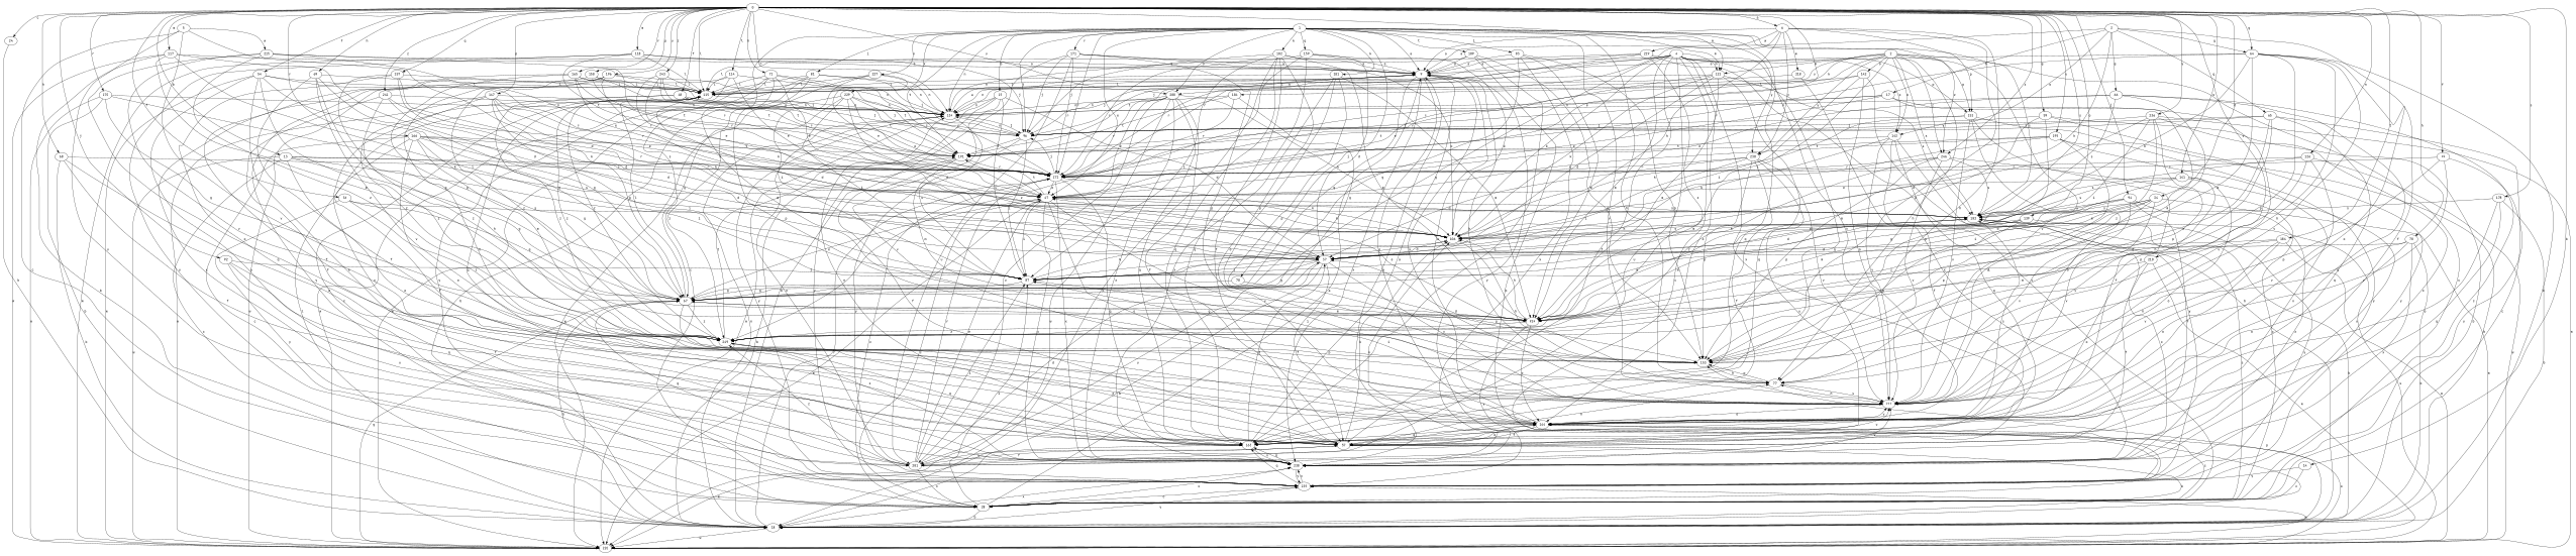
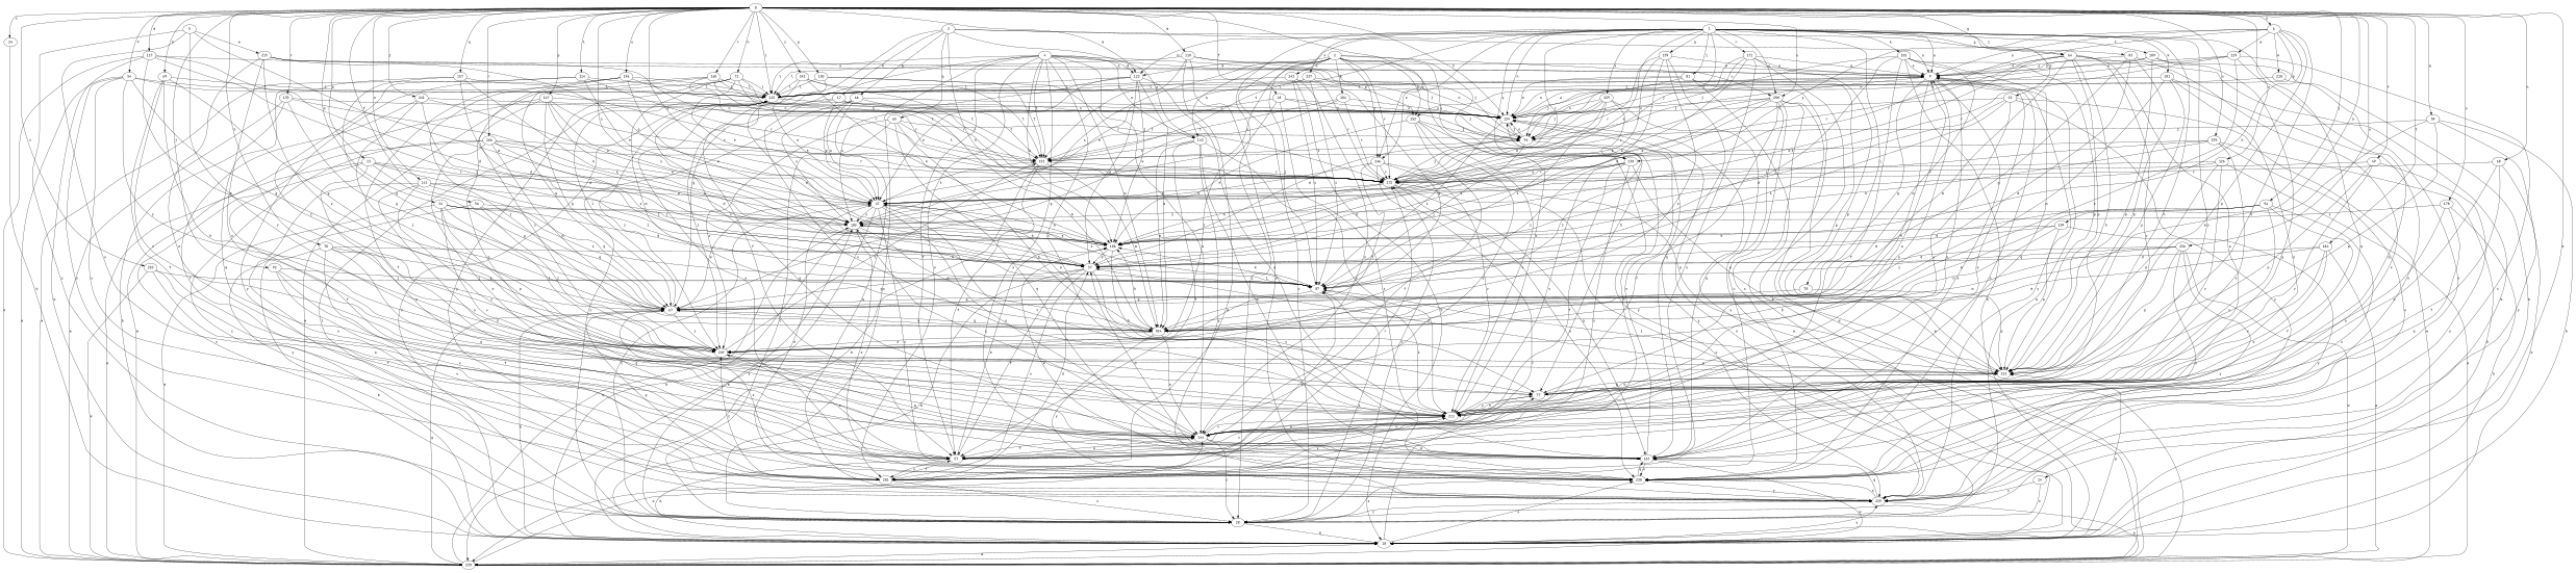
  strict digraph {
    fontname="JetBrains Mono"
    node [fontname="JetBrains Mono"]
    edge [fontname="JetBrains Mono"]
    0
    6
    13
    14
    24
    34
    47
    48
    49
    54
    56
    59
    64
    68
    69
    70
    71
    92
    94
    114
    115
    117
    118
    122
    126
    134
    139
    141
    147
    150
    157
    165
    166
    170
    178
    182
    184
    195
    196
    200
    210
    236
    241
    243
    246
    9
    77
    172
    238
    152
    106
    153
    218
    219
    28
    87
    67
    144
    220
    239
    18
    211
    37
    249
    191
    230
    96
    201
    n69 [label=924]
    57
    163
    1
    15
    78
    81
    83
    101
    102
    159
    171
    189
    227
    229
    2
    104
    142
    143
    3
    17
    65
    66
    4
    5
    215
    0 -> 6 [label=a]
    0 -> 13 [label=b]
    0 -> 14 [label=b]
    0 -> 24 [label=c]
    0 -> 34 [label=d]
    0 -> 47 [label=e]
    0 -> 48 [label=f]
    0 -> 49 [label=f]
    0 -> 54 [label=f]
    0 -> 56 [label=f]
    0 -> 59 [label=g]
    0 -> 64 [label=g]
    0 -> 68 [label=h]
    0 -> 69 [label=h]
    0 -> 70 [label=h]
    0 -> 71 [label=h]
    0 -> 92 [label=j]
    0 -> 94 [label=j]
    0 -> 114 [label=l]
    0 -> 115 [label=l]
    0 -> 117 [label=m]
    0 -> 118 [label=m]
    0 -> 122 [label=m]
    0 -> 126 [label=n]
    0 -> 134 [label=n]
    0 -> 139 [label=o]
    0 -> 141 [label=o]
    0 -> 147 [label=p]
    0 -> 150 [label=p]
    0 -> 157 [label=q]
    0 -> 165 [label=r]
    0 -> 166 [label=r]
    0 -> 170 [label=r]
    0 -> 178 [label=s]
    0 -> 182 [label=s]
    0 -> 184 [label=t]
    0 -> 195 [label=u]
    0 -> 196 [label=u]
    0 -> 200 [label=u]
    0 -> 210 [label=v]
    0 -> 236 [label=y]
    0 -> 241 [label=z]
    0 -> 243 [label=z]
    0 -> 246 [label=z]
    6 -> 9 [label=a]
    6 -> 77 [label=h]
    6 -> 172 [label=r]
    6 -> 238 [label=y]
    6 -> 152 [label=p]
    6 -> 106 [label=k]
    6 -> 153 [label=p]
    6 -> 218 [label=w]
    6 -> 219 [label=w]
    13 -> 182 [label=s]
    13 -> 172 [label=r]
    13 -> 28 [label=c]
    13 -> 87 [label=i]
    13 -> 67 [label=g]
    13 -> 144 [label=o]
    13 -> 220 [label=w]
    14 -> 28 [label=c]
    14 -> 239 [label=y]
    24 -> 18 [label=b]
    34 -> 182 [label=s]
    34 -> 153 [label=p]
    34 -> 87 [label=i]
    34 -> 220 [label=w]
    34 -> 211 [label=v]
    34 -> 37 [label=d]
    34 -> 249 [label=z]
    47 -> 182 [label=s]
    47 -> 106 [label=k]
    47 -> 28 [label=c]
    47 -> 87 [label=i]
    47 -> 144 [label=o]
    47 -> 220 [label=w]
    47 -> 211 [label=v]
    47 -> 191 [label=t]
    47 -> 230 [label=x]
    48 -> 134 [label=n]
    48 -> 249 [label=z]
    48 -> 191 [label=t]
    48 -> 230 [label=x]
    48 -> 96 [label=j]
    49 -> 172 [label=r]
    49 -> 153 [label=p]
    49 -> 239 [label=y]
    49 -> 211 [label=v]
    54 -> 115 [label=l]
    54 -> 172 [label=r]
    54 -> 67 [label=g]
    54 -> 220 [label=w]
    54 -> 249 [label=z]
    54 -> 230 [label=x]
    54 -> 201 [label=u]
    56 -> 182 [label=s]
    56 -> 67 [label=g]
    56 -> 239 [label=y]
    56 -> 249 [label=z]
    59 -> 153 [label=p]
    59 -> 239 [label=y]
    59 -> 18 [label=b]
    59 -> 96 [label=j]
    59 -> n69 [label=m]
    64 -> 9 [label=a]
    64 -> 77 [label=h]
    64 -> 172 [label=r]
    64 -> 106 [label=k]
    64 -> 153 [label=p]
    64 -> 144 [label=o]
    64 -> 18 [label=b]
    64 -> 211 [label=v]
    64 -> n69 [label=m]
    68 -> 172 [label=r]
    68 -> 144 [label=o]
    68 -> 18 [label=b]
    68 -> 57 [label=f]
    69 -> 115 [label=l]
    69 -> 77 [label=h]
    69 -> 67 [label=g]
    69 -> 211 [label=v]
    69 -> 57 [label=f]
    70 -> 77 [label=h]
-   166 -> 67 [label=g]
+   70 -> 67 [label=g]
    70 -> 144 [label=o]
    70 -> 18 [label=b]
    70 -> 37 [label=d]
    70 -> 230 [label=x]
    71 -> 47 [label=e]
    71 -> 115 [label=l]
    71 -> 172 [label=r]
    71 -> 220 [label=w]
    71 -> 239 [label=y]
    71 -> 191 [label=t]
    71 -> n69 [label=m]
    92 -> 87 [label=i]
    92 -> 201 [label=u]
    92 -> 57 [label=f]
    92 -> 163 [label=q]
    94 -> 182 [label=s]
    94 -> 211 [label=v]
    94 -> 37 [label=d]
    94 -> 230 [label=x]
    94 -> n69 [label=m]
    94 -> 57 [label=f]
    114 -> 47 [label=e]
    114 -> 115 [label=l]
    114 -> 172 [label=r]
    114 -> 220 [label=w]
    114 -> 249 [label=z]
    115 -> 134 [label=n]
    115 -> 28 [label=c]
    115 -> 37 [label=d]
    115 -> 249 [label=z]
    117 -> 9 [label=a]
    117 -> 87 [label=i]
    117 -> 220 [label=w]
    117 -> 18 [label=b]
    117 -> 37 [label=d]
    117 -> n69 [label=m]
    118 -> 115 [label=l]
    118 -> 9 [label=a]
    118 -> 220 [label=w]
    118 -> 239 [label=y]
    118 -> 191 [label=t]
    118 -> 96 [label=j]
    122 -> 47 [label=e]
    122 -> 115 [label=l]
    122 -> 182 [label=s]
    122 -> 106 [label=k]
    122 -> 37 [label=d]
    122 -> n69 [label=m]
    122 -> 163 [label=q]
    126 -> 182 [label=s]
    126 -> 172 [label=r]
    126 -> 153 [label=p]
    126 -> 220 [label=w]
    126 -> 211 [label=v]
    134 -> 9 [label=a]
    134 -> 87 [label=i]
    134 -> 239 [label=y]
    134 -> 96 [label=j]
    139 -> 106 [label=k]
    139 -> 153 [label=p]
    139 -> 239 [label=y]
    139 -> 37 [label=d]
    139 -> n69 [label=m]
    141 -> 47 [label=e]
    141 -> 182 [label=s]
    141 -> 67 [label=g]
    141 -> 144 [label=o]
    141 -> 211 [label=v]
    141 -> 201 [label=u]
    147 -> 134 [label=n]
    147 -> 182 [label=s]
    147 -> 172 [label=r]
    147 -> 106 [label=k]
    147 -> 67 [label=g]
    147 -> 220 [label=w]
    147 -> 249 [label=z]
    150 -> 115 [label=l]
    150 -> 172 [label=r]
    150 -> 191 [label=t]
    150 -> 230 [label=x]
    157 -> 115 [label=l]
    157 -> 106 [label=k]
    157 -> 67 [label=g]
    157 -> 37 [label=d]
    157 -> 163 [label=q]
    165 -> 115 [label=l]
    165 -> 172 [label=r]
    165 -> 67 [label=g]
    165 -> 191 [label=t]
    165 -> 96 [label=j]
    165 -> 57 [label=f]
    166 -> 172 [label=r]
    166 -> 28 [label=c]
    166 -> 87 [label=i]
    166 -> 144 [label=o]
    166 -> 37 [label=d]
    166 -> 191 [label=t]
    166 -> n69 [label=m]
    166 -> 57 [label=f]
    170 -> 134 [label=n]
    170 -> 106 [label=k]
    170 -> 67 [label=g]
    170 -> 220 [label=w]
    170 -> 18 [label=b]
    178 -> 182 [label=s]
    178 -> 144 [label=o]
    178 -> 18 [label=b]
    178 -> 163 [label=q]
    182 -> 106 [label=k]
    182 -> 18 [label=b]
    182 -> 230 [label=x]
    182 -> n69 [label=m]
    184 -> 144 [label=o]
    184 -> 220 [label=w]
    184 -> 211 [label=v]
    184 -> 37 [label=d]
    184 -> n69 [label=m]
    195 -> 47 [label=e]
    195 -> 106 [label=k]
    195 -> 18 [label=b]
    195 -> 211 [label=v]
    195 -> 191 [label=t]
    195 -> 230 [label=x]
    196 -> 115 [label=l]
    196 -> 134 [label=n]
    196 -> 106 [label=k]
    196 -> 144 [label=o]
    196 -> 239 [label=y]
    196 -> 249 [label=z]
    200 -> 47 [label=e]
    200 -> 134 [label=n]
    200 -> 172 [label=r]
    200 -> 106 [label=k]
    200 -> 220 [label=w]
    200 -> 230 [label=x]
    200 -> 201 [label=u]
    200 -> 57 [label=f]
    200 -> 163 [label=q]
    210 -> 87 [label=i]
    210 -> 144 [label=o]
    210 -> 220 [label=w]
    210 -> 57 [label=f]
    236 -> 153 [label=p]
    236 -> 87 [label=i]
    236 -> 220 [label=w]
-   236 -> 96 [label=y]
+   236 -> 239 [label=y]
    236 -> 37 [label=d]
    236 -> 230 [label=x]
    236 -> n69 [label=m]
    241 -> 47 [label=e]
    241 -> 134 [label=n]
    241 -> 37 [label=d]
    241 -> 249 [label=z]
    241 -> 57 [label=f]
    243 -> 47 [label=e]
    243 -> 115 [label=l]
    243 -> 172 [label=r]
    243 -> 106 [label=k]
    243 -> 191 [label=t]
    246 -> 182 [label=s]
    246 -> 172 [label=r]
    246 -> 153 [label=p]
    246 -> 28 [label=c]
    246 -> 211 [label=v]
    246 -> 249 [label=z]
    9 -> 115 [label=l]
    9 -> 134 [label=n]
    9 -> 77 [label=h]
    9 -> 67 [label=g]
    9 -> 144 [label=o]
    9 -> 239 [label=y]
    9 -> 230 [label=x]
    9 -> 96 [label=j]
    77 -> 153 [label=p]
    77 -> 211 [label=v]
    172 -> 47 [label=e]
    172 -> 106 [label=k]
    172 -> 28 [label=c]
    172 -> 230 [label=x]
    172 -> 96 [label=j]
    172 -> 163 [label=q]
    238 -> 172 [label=r]
    238 -> 153 [label=p]
    238 -> 87 [label=i]
    238 -> 211 [label=v]
    238 -> 37 [label=d]
    238 -> 201 [label=u]
    238 -> 57 [label=f]
    152 -> 106 [label=k]
    152 -> 144 [label=o]
    152 -> 239 [label=y]
    152 -> 211 [label=v]
    152 -> 96 [label=j]
    152 -> 57 [label=f]
    106 -> 182 [label=s]
    106 -> 77 [label=h]
    106 -> 37 [label=d]
    153 -> 77 [label=h]
    153 -> 87 [label=i]
    153 -> 37 [label=d]
    218 -> 115 [label=l]
    218 -> 230 [label=x]
    219 -> 134 [label=n]
    219 -> 9 [label=a]
    219 -> 172 [label=r]
    219 -> 28 [label=c]
    219 -> 249 [label=z]
    219 -> 163 [label=q]
    28 -> 182 [label=s]
    28 -> 9 [label=a]
    28 -> 87 [label=i]
    28 -> 18 [label=b]
    28 -> 230 [label=x]
    87 -> 106 [label=k]
    87 -> 67 [label=g]
    67 -> 47 [label=e]
    67 -> 115 [label=l]
    67 -> 18 [label=b]
    67 -> 249 [label=z]
    67 -> 230 [label=x]
    67 -> n69 [label=m]
    144 -> 182 [label=s]
    144 -> 9 [label=a]
    144 -> 28 [label=c]
    144 -> 211 [label=v]
    144 -> 57 [label=f]
    144 -> 163 [label=q]
    220 -> 182 [label=s]
    220 -> 67 [label=g]
    220 -> 144 [label=o]
    239 -> 28 [label=c]
    239 -> 220 [label=w]
    239 -> 230 [label=x]
    239 -> 163 [label=q]
    18 -> 115 [label=l]
    18 -> 134 [label=n]
    18 -> 172 [label=r]
    18 -> 153 [label=p]
    18 -> 220 [label=w]
    18 -> 239 [label=y]
    18 -> 230 [label=x]
    211 -> 9 [label=a]
    211 -> 77 [label=h]
    211 -> 87 [label=i]
    211 -> 144 [label=o]
    37 -> 87 [label=i]
    37 -> 67 [label=g]
    37 -> 18 [label=b]
    37 -> 211 [label=v]
    37 -> 201 [label=u]
    37 -> 57 [label=f]
    249 -> 153 [label=p]
    249 -> 191 [label=t]
    249 -> 163 [label=q]
    191 -> 172 [label=r]
    191 -> 18 [label=b]
    191 -> n69 [label=m]
    191 -> 57 [label=f]
    230 -> 9 [label=a]
    230 -> 106 [label=k]
    230 -> 239 [label=y]
    230 -> 163 [label=q]
    96 -> 134 [label=n]
    96 -> 87 [label=i]
    96 -> 239 [label=y]
    96 -> 191 [label=t]
    201 -> 47 [label=e]
    201 -> 134 [label=n]
    201 -> 172 [label=r]
    201 -> 28 [label=c]
    201 -> 87 [label=i]
    201 -> 67 [label=g]
    201 -> 211 [label=v]
    201 -> 37 [label=d]
    201 -> 249 [label=z]
    201 -> 57 [label=f]
    n69 -> 47 [label=e]
    n69 -> 106 [label=k]
    n69 -> 67 [label=g]
    n69 -> 144 [label=o]
    n69 -> 239 [label=y]
    n69 -> 249 [label=z]
    57 -> 77 [label=h]
    57 -> 106 [label=k]
    57 -> 144 [label=o]
    57 -> 18 [label=b]
    57 -> 211 [label=v]
    57 -> 249 [label=z]
    57 -> 201 [label=u]
    163 -> 115 [label=q]
    163 -> 134 [label=n]
    163 -> 9 [label=a]
    163 -> 220 [label=w]
    163 -> 37 [label=d]
    163 -> 230 [label=x]
    1 -> 47 [label=e]
    1 -> 122 [label=m]
    1 -> 134 [label=n]
    1 -> 182 [label=s]
    1 -> 200 [label=u]
    1 -> 246 [label=z]
    1 -> 9 [label=a]
    1 -> 77 [label=h]
    1 -> 172 [label=r]
    1 -> 238 [label=y]
    1 -> 28 [label=c]
    1 -> 211 [label=v]
    1 -> 191 [label=t]
    1 -> 96 [label=j]
    1 -> 163 [label=q]
    1 -> 15 [label=b]
    1 -> 78 [label=i]
    1 -> 81 [label=i]
    1 -> 83 [label=i]
    1 -> 101 [label=k]
    1 -> 102 [label=k]
    1 -> 159 [label=q]
    1 -> 171 [label=r]
    1 -> 189 [label=t]
    1 -> 227 [label=x]
    1 -> 229 [label=x]
    15 -> 134 [label=n]
    15 -> 87 [label=i]
    15 -> 220 [label=w]
    15 -> 239 [label=y]
    15 -> 211 [label=v]
    15 -> 37 [label=d]
    78 -> 153 [label=p]
    78 -> 67 [label=g]
    81 -> 115 [label=l]
    81 -> 134 [label=n]
    81 -> 153 [label=p]
    81 -> 220 [label=w]
    81 -> 18 [label=b]
    81 -> 96 [label=j]
    83 -> 9 [label=a]
    83 -> 153 [label=p]
    83 -> 67 [label=g]
    83 -> 230 [label=x]
    83 -> n69 [label=m]
    101 -> 115 [label=l]
    101 -> 153 [label=p]
    101 -> 144 [label=o]
    101 -> 230 [label=x]
    101 -> n69 [label=m]
    102 -> 9 [label=a]
    102 -> 153 [label=p]
    102 -> 87 [label=i]
    102 -> 18 [label=b]
    102 -> 96 [label=j]
    102 -> n69 [label=m]
    102 -> 57 [label=f]
    102 -> 163 [label=q]
    159 -> 9 [label=a]
    159 -> 172 [label=r]
    159 -> 106 [label=k]
    159 -> 37 [label=d]
    159 -> 249 [label=z]
    159 -> 163 [label=q]
    171 -> 9 [label=a]
    171 -> 172 [label=r]
    171 -> 106 [label=k]
    171 -> 153 [label=p]
    171 -> 18 [label=b]
    171 -> 96 [label=j]
    171 -> 201 [label=u]
    189 -> 134 [label=n]
    189 -> 9 [label=a]
    189 -> 153 [label=p]
    189 -> 18 [label=b]
    189 -> 163 [label=q]
    227 -> 47 [label=e]
    227 -> 115 [label=l]
    227 -> 134 [label=n]
    227 -> 87 [label=i]
    227 -> 67 [label=g]
    229 -> 47 [label=e]
    229 -> 134 [label=n]
    229 -> 87 [label=i]
    229 -> 220 [label=w]
    229 -> 37 [label=d]
    229 -> 249 [label=z]
    229 -> 96 [label=j]
    2 -> 122 [label=m]
    2 -> 182 [label=s]
    2 -> 200 [label=u]
    2 -> 246 [label=z]
    2 -> 77 [label=h]
    2 -> 172 [label=r]
    2 -> 238 [label=y]
    2 -> 152 [label=p]
    2 -> 28 [label=c]
    2 -> 87 [label=i]
    2 -> 211 [label=v]
    2 -> 104 [label=k]
    2 -> 142 [label=o]
    2 -> 143 [label=o]
    104 -> 134 [label=n]
    104 -> 172 [label=r]
    104 -> 67 [label=g]
    104 -> 191 [label=t]
    142 -> 115 [label=l]
    142 -> 172 [label=r]
    142 -> 87 [label=i]
    142 -> 144 [label=o]
    142 -> 18 [label=b]
    143 -> 239 [label=y]
    143 -> 211 [label=v]
    143 -> 191 [label=t]
    143 -> n69 [label=m]
    143 -> 57 [label=f]
    143 -> 163 [label=q]
    3 -> 64 [label=g]
    3 -> 9 [label=a]
    3 -> 106 [label=k]
    3 -> 57 [label=f]
    3 -> 143 [label=o]
    3 -> 17 [label=b]
    3 -> 65 [label=g]
    3 -> 66 [label=g]
    17 -> 47 [label=e]
    17 -> 134 [label=n]
    17 -> 211 [label=v]
    17 -> 249 [label=z]
    17 -> 191 [label=t]
    65 -> 77 [label=h]
    65 -> 28 [label=c]
    65 -> 249 [label=z]
    65 -> 191 [label=t]
    65 -> 96 [label=j]
    65 -> 163 [label=q]
    66 -> 47 [label=e]
    66 -> 134 [label=n]
    66 -> 182 [label=s]
    66 -> 28 [label=c]
    66 -> n69 [label=m]
-   66 -> 163 [label=q]
+   66 -> 239 [label=q]
    4 -> 115 [label=l]
    4 -> 122 [label=m]
    4 -> 152 [label=p]
    4 -> 106 [label=k]
    4 -> 28 [label=c]
    4 -> 67 [label=g]
    4 -> 144 [label=o]
    4 -> 211 [label=v]
    4 -> 191 [label=t]
    4 -> 230 [label=x]
    4 -> 96 [label=j]
    4 -> 201 [label=u]
    4 -> n69 [label=m]
    4 -> 57 [label=f]
    4 -> 143 [label=o]
    5 -> 28 [label=c]
    5 -> 211 [label=v]
    5 -> 37 [label=d]
    5 -> 201 [label=u]
    5 -> 215 [label=w]
    215 -> 47 [label=e]
    215 -> 9 [label=a]
    215 -> 172 [label=r]
    215 -> 144 [label=o]
    215 -> 211 [label=v]
    215 -> 249 [label=z]
  }
